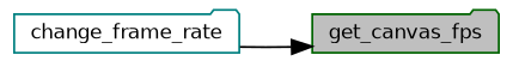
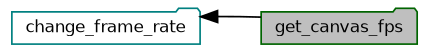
  digraph {
    rankdir=RL
    node [fontname=Helvetica fontsize=10 shape=folder]
    n1 [color=darkgreen fillcolor=grey75 fontcolor=black height=0.2 label=get_canvas_fps style=filled width=0.4]
    n2 [color=teal height=0.2 label=change_frame_rate width=0.4]
-   n1 -> n2 [color=black dir=back fontname=Helvetica fontsize=10 labelfontname=Helvetica labelfontsize=10 style=solid]
+   n2 -> n1 [color=black dir=back fontname=Helvetica fontsize=10 labelfontname=Helvetica labelfontsize=10 style=solid]
  }
